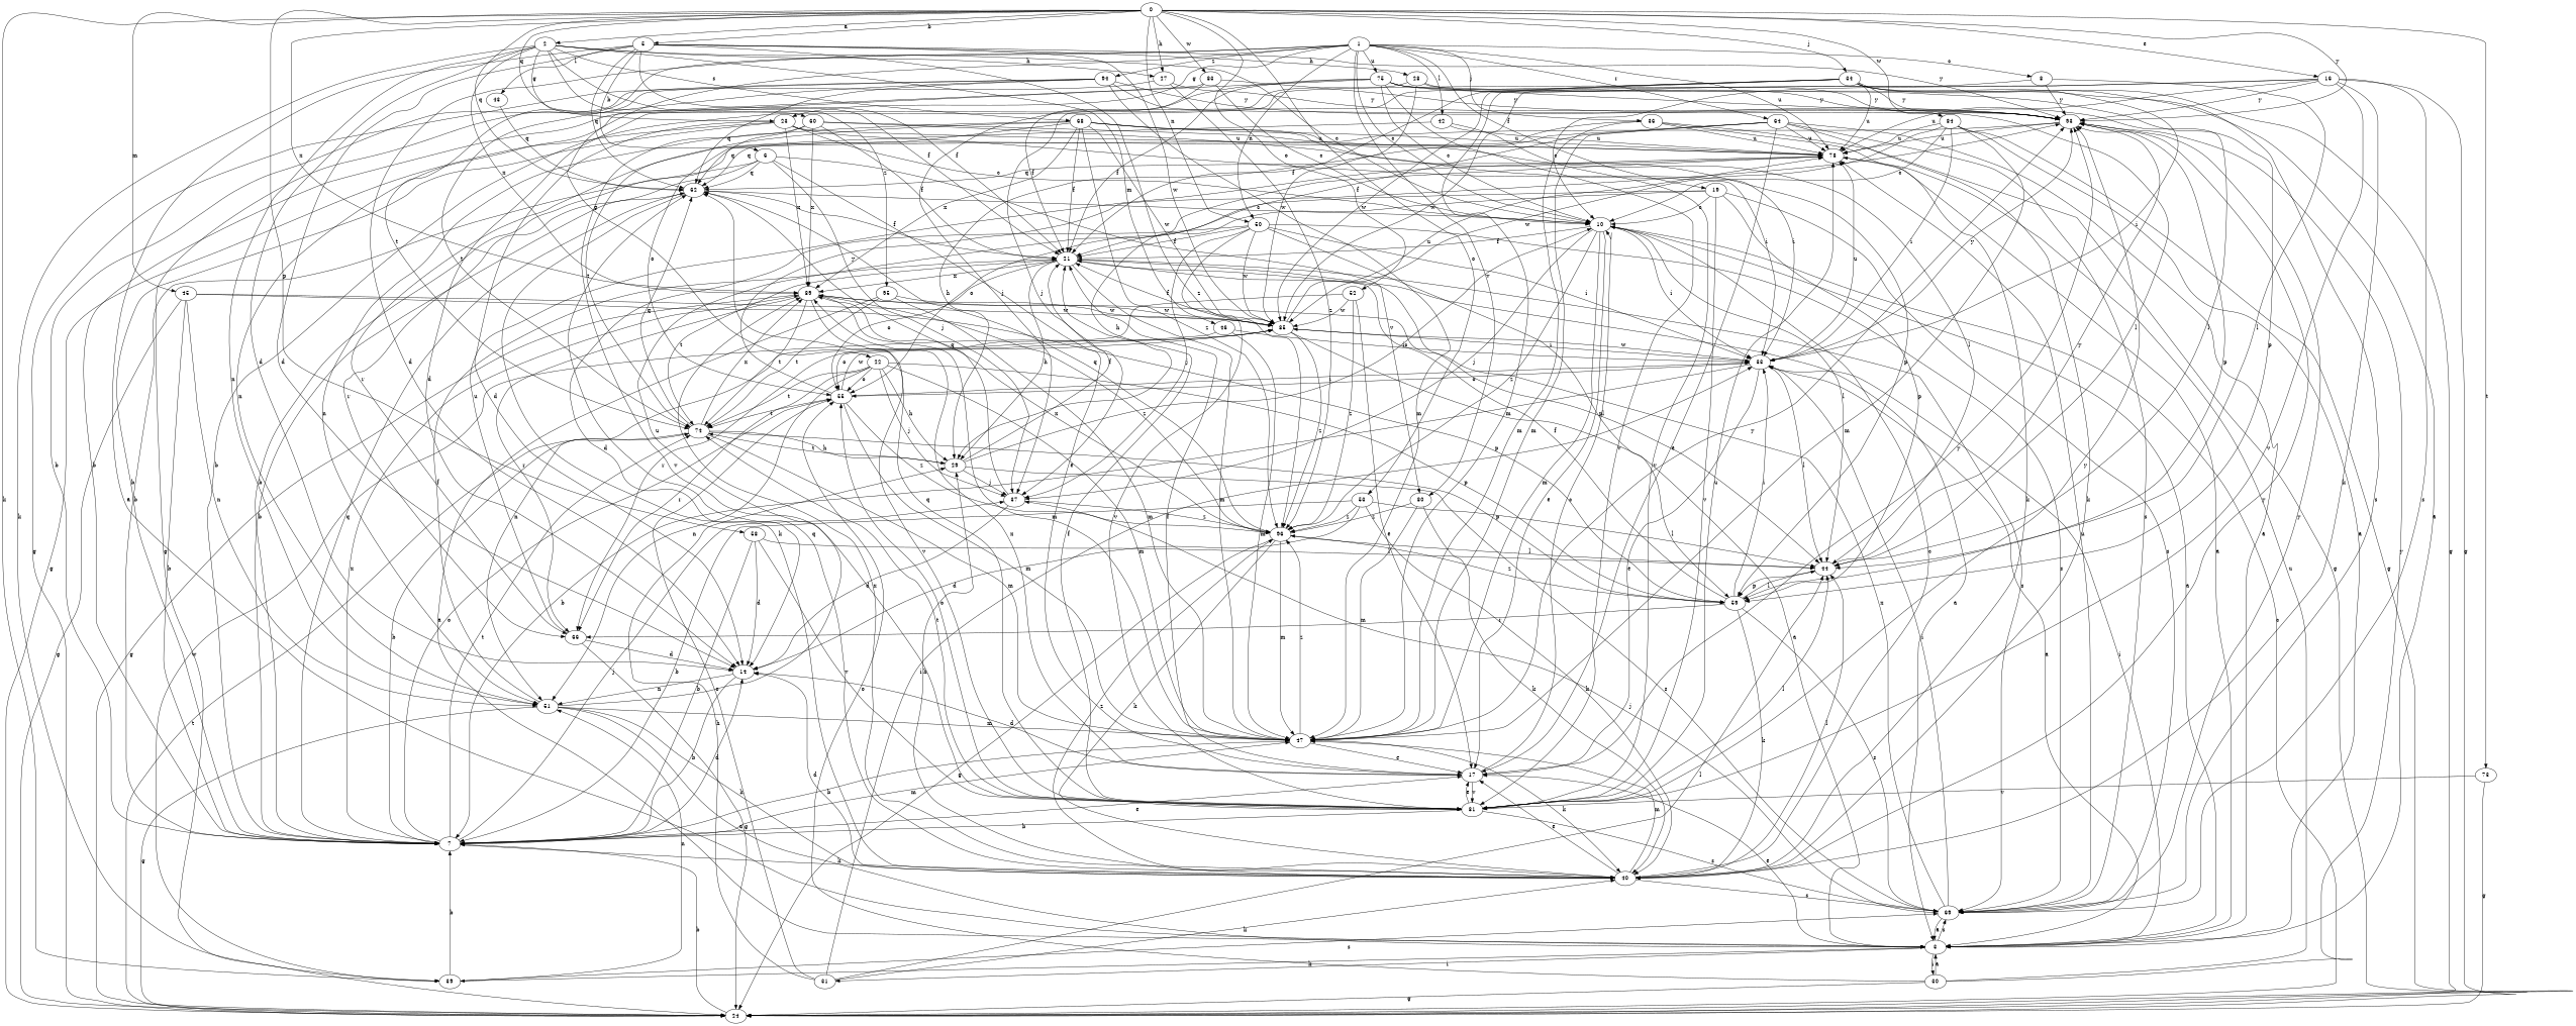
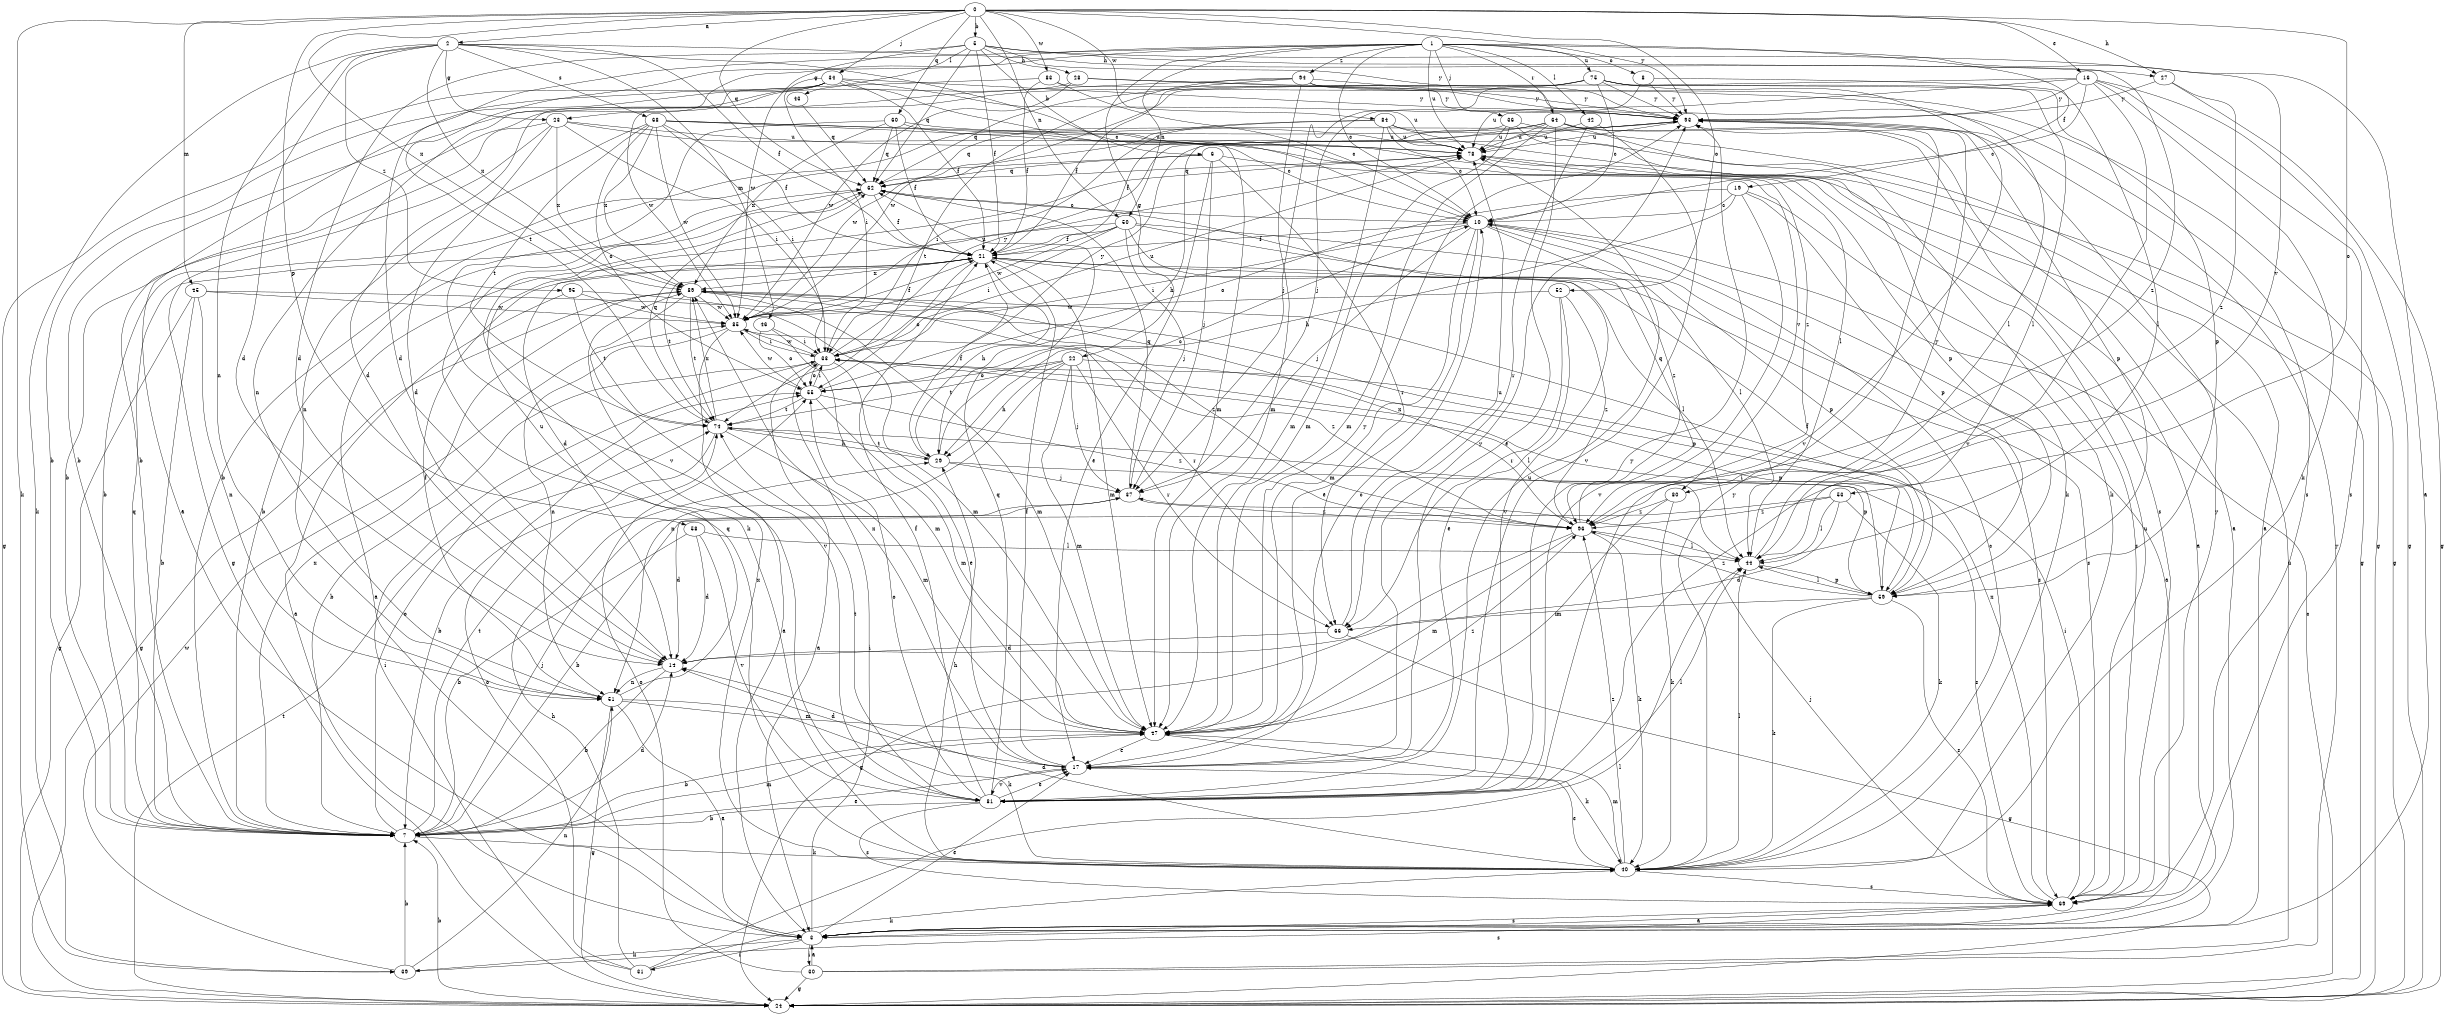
  strict digraph {
    0
    2
    5
    16
    27
    34
    39
    45
    50
    52
    53
    58
    60
    62
-   73
    83
    84
    89
    93
    10
    14
    23
    21
    46
    51
    68
    95
    3
    6
    28
    43
    85
    96
    78
    69
    40
    24
    81
    33
    7
    47
    59
    37
    17
    66
    44
    74
    1
    8
    19
    22
    36
    42
    64
    75
    80
    94
    55
    29
    30
    31
    0 -> 2 [label=a]
    0 -> 5 [label=b]
    0 -> 16 [label=e]
    0 -> 27 [label=h]
    0 -> 34 [label=j]
    0 -> 39 [label=k]
    0 -> 45 [label=m]
    0 -> 50 [label=n]
    0 -> 52 [label=o]
    0 -> 53 [label=o]
    0 -> 58 [label=p]
    0 -> 60 [label=q]
    0 -> 62 [label=q]
-   0 -> 73 [label=t]
    0 -> 83 [label=w]
    0 -> 84 [label=w]
    0 -> 89 [label=x]
    0 -> 93 [label=y]
    2 -> 27 [label=h]
    2 -> 39 [label=k]
    2 -> 89 [label=x]
    2 -> 10 [label=c]
    2 -> 14 [label=d]
    2 -> 23 [label=g]
    2 -> 21 [label=f]
    2 -> 46 [label=m]
    2 -> 51 [label=n]
    2 -> 68 [label=s]
    2 -> 95 [label=z]
    5 -> 62 [label=q]
    5 -> 93 [label=y]
    5 -> 14 [label=d]
    5 -> 21 [label=f]
    5 -> 3 [label=a]
    5 -> 6 [label=b]
    5 -> 28 [label=h]
    5 -> 43 [label=l]
    5 -> 85 [label=w]
    5 -> 96 [label=z]
    16 -> 93 [label=y]
    16 -> 10 [label=c]
    16 -> 85 [label=w]
    16 -> 78 [label=u]
    16 -> 69 [label=s]
    16 -> 40 [label=k]
    16 -> 24 [label=g]
    16 -> 81 [label=v]
    27 -> 93 [label=y]
    27 -> 96 [label=z]
    27 -> 24 [label=g]
    34 -> 93 [label=y]
    34 -> 21 [label=f]
    34 -> 3 [label=a]
    34 -> 85 [label=w]
    34 -> 78 [label=u]
    34 -> 24 [label=g]
    34 -> 33 [label=i]
    34 -> 7 [label=b]
    34 -> 47 [label=m]
    39 -> 51 [label=n]
    39 -> 85 [label=w]
    39 -> 69 [label=s]
    39 -> 7 [label=b]
    45 -> 51 [label=n]
    45 -> 85 [label=w]
    45 -> 24 [label=g]
    45 -> 7 [label=b]
    45 -> 59 [label=p]
    50 -> 14 [label=d]
    50 -> 21 [label=f]
    50 -> 85 [label=w]
    50 -> 69 [label=s]
    50 -> 81 [label=v]
    50 -> 33 [label=i]
    50 -> 59 [label=p]
    50 -> 37 [label=j]
    52 -> 85 [label=w]
    52 -> 96 [label=z]
    52 -> 17 [label=e]
    52 -> 66 [label=r]
    53 -> 14 [label=d]
    53 -> 96 [label=z]
    53 -> 40 [label=k]
    53 -> 7 [label=b]
    53 -> 44 [label=l]
    58 -> 14 [label=d]
    58 -> 81 [label=v]
    58 -> 7 [label=b]
    58 -> 44 [label=l]
    60 -> 62 [label=q]
    60 -> 89 [label=x]
    60 -> 21 [label=f]
    60 -> 78 [label=u]
    60 -> 81 [label=v]
    60 -> 59 [label=p]
    62 -> 10 [label=c]
    62 -> 21 [label=f]
    62 -> 40 [label=k]
    62 -> 7 [label=b]
-   73 -> 24 [label=g]
-   73 -> 81 [label=v]
    83 -> 93 [label=y]
    83 -> 10 [label=c]
    83 -> 21 [label=f]
    83 -> 51 [label=n]
    84 -> 10 [label=c]
    84 -> 3 [label=a]
    84 -> 85 [label=w]
    84 -> 78 [label=u]
    84 -> 24 [label=g]
    84 -> 33 [label=i]
    84 -> 47 [label=m]
    89 -> 85 [label=w]
    89 -> 96 [label=z]
    89 -> 24 [label=g]
    89 -> 81 [label=v]
    89 -> 47 [label=m]
    89 -> 66 [label=r]
    89 -> 74 [label=t]
    93 -> 78 [label=u]
    93 -> 7 [label=b]
    93 -> 59 [label=p]
    10 -> 21 [label=f]
    10 -> 3 [label=a]
    10 -> 96 [label=z]
    10 -> 33 [label=i]
    10 -> 47 [label=m]
    10 -> 37 [label=j]
    10 -> 17 [label=e]
    10 -> 44 [label=l]
    14 -> 51 [label=n]
    14 -> 7 [label=b]
    23 -> 89 [label=x]
    23 -> 10 [label=c]
    23 -> 14 [label=d]
    23 -> 78 [label=u]
    23 -> 24 [label=g]
    23 -> 33 [label=i]
    23 -> 7 [label=b]
    21 -> 89 [label=x]
    21 -> 3 [label=a]
    21 -> 69 [label=s]
    21 -> 47 [label=m]
    21 -> 44 [label=l]
    21 -> 74 [label=t]
    21 -> 55 [label=o]
    21 -> 29 [label=h]
    46 -> 33 [label=i]
    46 -> 47 [label=m]
    46 -> 55 [label=o]
    51 -> 21 [label=f]
    51 -> 3 [label=a]
    51 -> 78 [label=u]
    51 -> 40 [label=k]
    51 -> 24 [label=g]
    51 -> 47 [label=m]
    68 -> 89 [label=x]
    68 -> 21 [label=f]
    68 -> 51 [label=n]
    68 -> 85 [label=w]
    68 -> 96 [label=z]
    68 -> 78 [label=u]
    68 -> 33 [label=i]
    68 -> 44 [label=l]
    68 -> 74 [label=t]
    68 -> 55 [label=o]
    95 -> 3 [label=a]
    95 -> 85 [label=w]
    95 -> 47 [label=m]
    95 -> 74 [label=t]
    3 -> 39 [label=k]
    3 -> 69 [label=s]
    3 -> 33 [label=i]
    3 -> 17 [label=e]
    3 -> 30 [label=i]
    3 -> 31 [label=i]
    6 -> 62 [label=q]
    6 -> 7 [label=b]
    6 -> 37 [label=j]
    6 -> 17 [label=e]
    6 -> 66 [label=r]
    6 -> 80 [label=v]
    28 -> 93 [label=y]
    28 -> 14 [label=d]
    28 -> 85 [label=w]
    28 -> 69 [label=s]
    43 -> 62 [label=q]
    85 -> 21 [label=f]
    85 -> 51 [label=n]
    85 -> 3 [label=a]
    85 -> 96 [label=z]
    85 -> 78 [label=u]
    85 -> 33 [label=i]
    96 -> 62 [label=q]
    96 -> 89 [label=x]
    96 -> 40 [label=k]
    96 -> 24 [label=g]
    96 -> 47 [label=m]
    96 -> 44 [label=l]
    78 -> 62 [label=q]
    78 -> 3 [label=a]
    69 -> 89 [label=x]
    69 -> 93 [label=y]
    69 -> 3 [label=a]
    69 -> 78 [label=u]
    69 -> 33 [label=i]
    69 -> 37 [label=j]
    40 -> 62 [label=q]
    40 -> 89 [label=x]
    40 -> 93 [label=y]
    40 -> 10 [label=c]
    40 -> 14 [label=d]
    40 -> 96 [label=z]
    40 -> 69 [label=s]
    40 -> 47 [label=m]
    40 -> 17 [label=e]
    40 -> 44 [label=l]
    40 -> 29 [label=h]
    24 -> 10 [label=c]
    24 -> 7 [label=b]
    24 -> 74 [label=t]
    81 -> 62 [label=q]
    81 -> 93 [label=y]
    81 -> 21 [label=f]
    81 -> 78 [label=u]
    81 -> 69 [label=s]
    81 -> 7 [label=b]
    81 -> 17 [label=e]
    81 -> 44 [label=l]
    81 -> 74 [label=t]
    81 -> 55 [label=o]
    33 -> 93 [label=y]
    33 -> 3 [label=a]
    33 -> 85 [label=w]
    33 -> 78 [label=u]
    33 -> 7 [label=b]
    33 -> 17 [label=e]
    33 -> 44 [label=l]
    33 -> 55 [label=o]
    7 -> 62 [label=q]
    7 -> 89 [label=x]
    7 -> 14 [label=d]
    7 -> 40 [label=k]
    7 -> 47 [label=m]
    7 -> 37 [label=j]
    7 -> 17 [label=e]
    7 -> 74 [label=t]
    7 -> 55 [label=o]
    47 -> 93 [label=y]
    47 -> 96 [label=z]
    47 -> 40 [label=k]
    47 -> 7 [label=b]
    47 -> 17 [label=e]
    59 -> 21 [label=f]
    59 -> 96 [label=z]
    59 -> 69 [label=s]
    59 -> 40 [label=k]
    59 -> 33 [label=i]
    59 -> 66 [label=r]
    59 -> 44 [label=l]
    37 -> 62 [label=q]
    37 -> 14 [label=d]
    37 -> 96 [label=z]
    17 -> 89 [label=x]
    17 -> 93 [label=y]
    17 -> 10 [label=c]
    17 -> 14 [label=d]
    17 -> 21 [label=f]
    17 -> 81 [label=v]
    66 -> 14 [label=d]
    66 -> 78 [label=u]
    66 -> 24 [label=g]
    44 -> 93 [label=y]
    44 -> 59 [label=p]
    74 -> 62 [label=q]
    74 -> 89 [label=x]
    74 -> 7 [label=b]
    74 -> 47 [label=m]
    74 -> 59 [label=p]
    74 -> 29 [label=h]
    1 -> 50 [label=n]
    1 -> 10 [label=c]
    1 -> 14 [label=d]
    1 -> 23 [label=g]
    1 -> 78 [label=u]
    1 -> 74 [label=t]
    1 -> 8 [label=c]
    1 -> 19 [label=f]
    1 -> 22 [label=g]
    1 -> 36 [label=j]
    1 -> 42 [label=l]
    1 -> 64 [label=r]
    1 -> 75 [label=u]
    1 -> 80 [label=v]
    1 -> 94 [label=z]
    8 -> 93 [label=y]
    8 -> 37 [label=j]
    8 -> 44 [label=l]
    19 -> 10 [label=c]
    19 -> 69 [label=s]
    19 -> 81 [label=v]
    19 -> 59 [label=p]
    19 -> 55 [label=o]
    19 -> 29 [label=h]
    22 -> 51 [label=n]
    22 -> 47 [label=m]
    22 -> 59 [label=p]
    22 -> 37 [label=j]
    22 -> 66 [label=r]
    22 -> 74 [label=t]
    22 -> 55 [label=o]
    22 -> 29 [label=h]
    36 -> 62 [label=q]
    36 -> 78 [label=u]
    36 -> 40 [label=k]
    36 -> 24 [label=g]
    36 -> 47 [label=m]
    42 -> 78 [label=u]
    42 -> 81 [label=v]
    42 -> 66 [label=r]
    64 -> 21 [label=f]
    64 -> 3 [label=a]
    64 -> 78 [label=u]
    64 -> 69 [label=s]
    64 -> 40 [label=k]
    64 -> 47 [label=m]
    64 -> 17 [label=e]
    64 -> 29 [label=h]
    75 -> 93 [label=y]
    75 -> 10 [label=c]
    75 -> 21 [label=f]
    75 -> 81 [label=v]
    75 -> 7 [label=b]
    75 -> 59 [label=p]
    75 -> 37 [label=j]
    75 -> 44 [label=l]
    80 -> 96 [label=z]
    80 -> 40 [label=k]
    80 -> 47 [label=m]
    94 -> 62 [label=q]
    94 -> 93 [label=y]
    94 -> 24 [label=g]
    94 -> 7 [label=b]
    94 -> 47 [label=m]
    94 -> 44 [label=l]
    94 -> 74 [label=t]
    55 -> 93 [label=y]
    55 -> 85 [label=w]
    55 -> 96 [label=z]
    55 -> 33 [label=i]
    55 -> 47 [label=m]
    55 -> 74 [label=t]
    29 -> 10 [label=c]
    29 -> 21 [label=f]
    29 -> 69 [label=s]
    29 -> 37 [label=j]
    29 -> 74 [label=t]
    30 -> 93 [label=y]
    30 -> 3 [label=a]
    30 -> 78 [label=u]
    30 -> 24 [label=g]
    30 -> 55 [label=o]
    31 -> 40 [label=k]
    31 -> 33 [label=i]
    31 -> 44 [label=l]
    31 -> 55 [label=o]
    31 -> 29 [label=h]
  }
